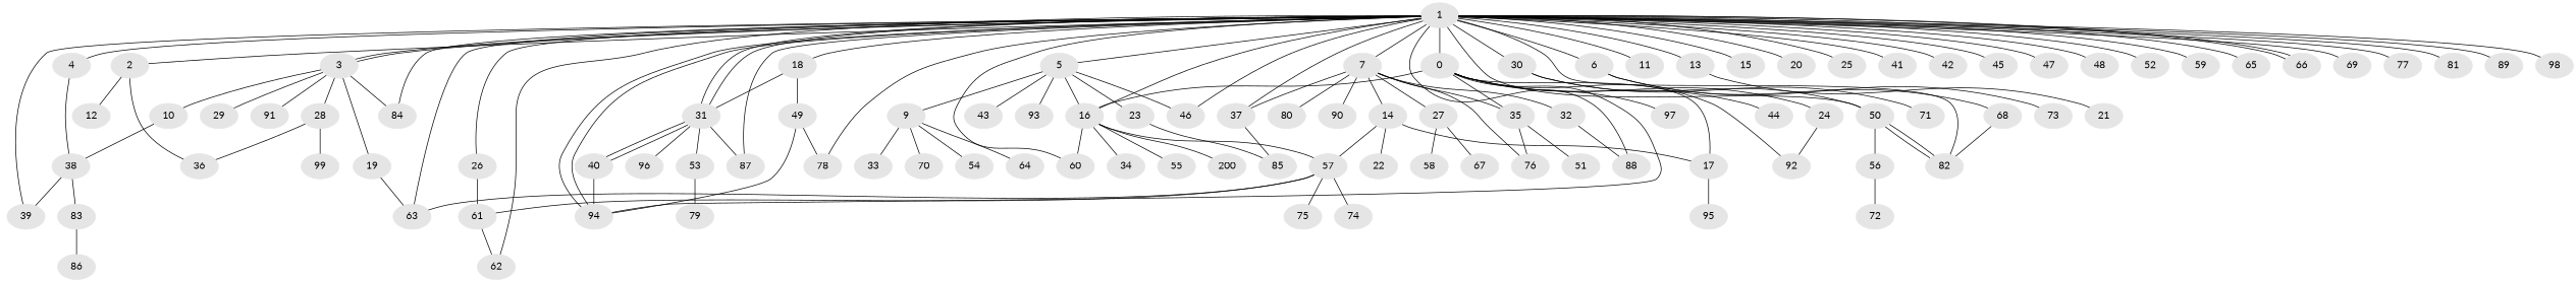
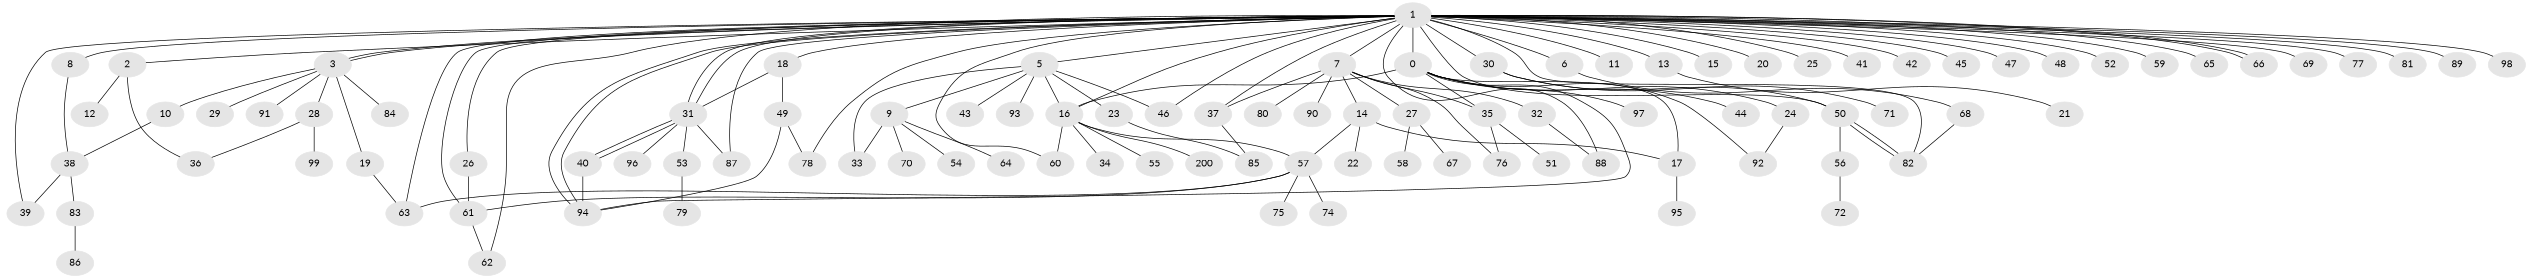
  graph {
    fontname=Lato
    node [color=gray90 fontname=Lato style=filled]
    edge [fontname=Lato]
    1
    2
    3
    n4 [label=0]
    5
    6
    7
-   8 [label=4]
+   8
    11
    13
    15
    16
    18
    20
    25
    26
    30
    31
    37
    39
    41
    42
    45
    46
    47
    48
    50
    52
    59
    60
    61
    62
    63
    65
    66
    69
    77
    78
    81
    82
    87
    88
    89
    94
    98
    12
    36
    10
    19
    28
    29
    84
    91
    17
    24
    35
    44
    92
    97
    9
    23
    33
    43
    93
    68
-   73
    14
    27
    32
    76
    80
    90
    38
    21
    57
    34
    55
    n78 [label=200]
    49
    71
    40
    53
    96
    85
    56
    99
    95
    51
    54
    64
    70
    22
    58
    67
    83
    74
    75
    79
    86
    72
    1 -- 2
    1 -- 3
    1 -- 3
    1 -- n4
    1 -- 5
    1 -- 6
    1 -- 7
    1 -- 8
    1 -- 11
    1 -- 13
    1 -- 15
    1 -- 16
    1 -- 18
    1 -- 20
    1 -- 25
    1 -- 26
    1 -- 30
    1 -- 31
    1 -- 31
    1 -- 37
    1 -- 39
    1 -- 41
    1 -- 42
    1 -- 45
    1 -- 46
    1 -- 47
    1 -- 48
    1 -- 50
    1 -- 52
    1 -- 59
    1 -- 60
-   1 -- 84
+   1 -- 61
    1 -- 62
    1 -- 63
    1 -- 65
    1 -- 66
    1 -- 66
    1 -- 69
    1 -- 77
    1 -- 78
    1 -- 81
    1 -- 82
    1 -- 87
    1 -- 88
    1 -- 89
    1 -- 94
    1 -- 94
    1 -- 98
    2 -- 12
    2 -- 36
    3 -- 10
    3 -- 19
    3 -- 28
    3 -- 29
    3 -- 84
    3 -- 91
    n4 -- 16
    n4 -- 94
    n4 -- 17
    n4 -- 24
    n4 -- 35
    n4 -- 44
    n4 -- 92
    n4 -- 97
    5 -- 16
    5 -- 46
    5 -- 9
    5 -- 23
+   5 -- 33
    5 -- 43
    5 -- 93
    6 -- 68
-   6 -- 73
    7 -- 37
    7 -- 35
    7 -- 14
    7 -- 27
    7 -- 32
    7 -- 76
    7 -- 80
    7 -- 90
    8 -- 38
    13 -- 21
    16 -- 60
    16 -- 57
    16 -- 34
    16 -- 55
    16 -- n78
    18 -- 31
    18 -- 49
    26 -- 61
    30 -- 50
    30 -- 71
    31 -- 87
    31 -- 40
    31 -- 40
    31 -- 53
    31 -- 96
    37 -- 85
    50 -- 82
    50 -- 82
    50 -- 56
    61 -- 62
    10 -- 38
    19 -- 63
    28 -- 36
    28 -- 99
    17 -- 95
    24 -- 92
    35 -- 76
    35 -- 51
    9 -- 33
    9 -- 54
    9 -- 64
    9 -- 70
    23 -- 85
    68 -- 82
    14 -- 17
    14 -- 57
    14 -- 22
    27 -- 58
    27 -- 67
    32 -- 88
    38 -- 39
    38 -- 83
    57 -- 61
    57 -- 63
    57 -- 74
    57 -- 75
    49 -- 78
    49 -- 94
    40 -- 94
    53 -- 79
    56 -- 72
    83 -- 86
  }
